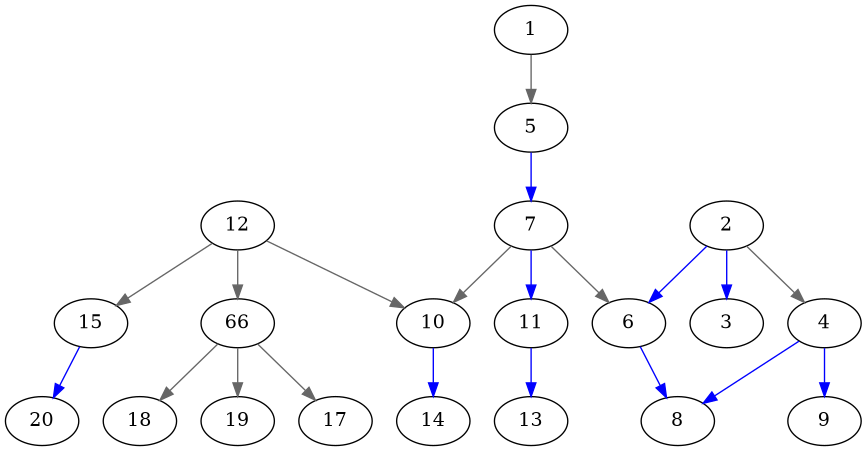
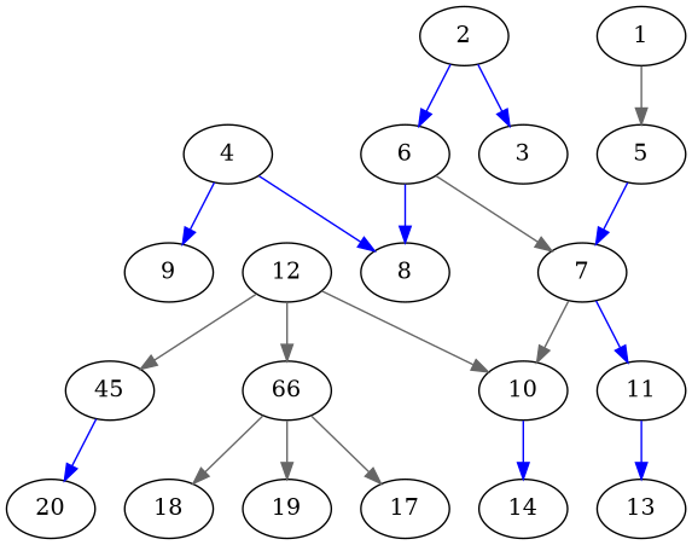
  digraph {
    node [alpha=0.11]
    edge [color=gray40]
    1 [alpha=0.16 expect_size=26735616]
    5 [alpha=0.16 expect_size=36167680]
    7 [expect_size=28719104]
    10 [alpha=0.16 expect_size=49314816]
    11 [alpha=0.12 expect_size=43113472]
    2 [alpha=0.07 expect_size=48455680]
    3 [alpha=0.06 expect_size=34939904]
    4 [alpha=0.01 expect_size=23464960]
    6 [expect_size=38958080]
    8 [alpha=0.05 expect_size=47318016]
    9 [alpha=0.14 expect_size=47925248]
    14 [alpha=0.09 expect_size=15693824]
    13 [expect_size=48498688]
    12 [alpha=0.17 expect_size=32799744]
-   15 [alpha=0.08 expect_size=18283520]
+   15 [alpha=0.08 expect_size=18283520 label=45]
    n16 [alpha=0.19 expect_size=7671808 label=66]
    20 [alpha=0.17 expect_size=11052032]
    17 [alpha=0.02 expect_size=33708032]
    18 [expect_size=13023232]
    19 [expect_size=25287680]
    1 -> 5
    5 -> 7 [color=blue]
    7 -> 10
    7 -> 11 [color=blue]
    10 -> 14 [color=blue]
    11 -> 13 [color=blue]
    2 -> 3 [color=blue]
-   2 -> 4
    2 -> 6 [color=blue]
    4 -> 8 [color=blue]
    4 -> 9 [color=blue]
-   7 -> 6
+   6 -> 7
    6 -> 8 [color=blue]
    12 -> 10
    12 -> 15
    12 -> n16
    15 -> 20 [color=blue]
    n16 -> 17
    n16 -> 18
    n16 -> 19
  }
